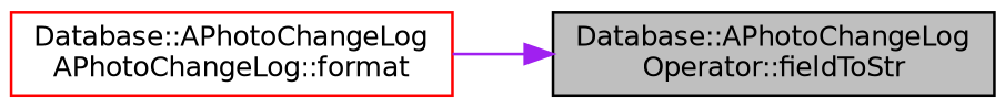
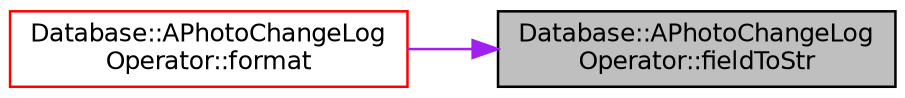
  digraph {
    rankdir=RL
    node [fontname=Helvetica fontsize=10 shape=record style=filled]
    n1 [color=black fillcolor=grey75 fontcolor=black height=0.2 label="Database::APhotoChangeLog\lOperator::fieldToStr" width=0.4]
-   n2 [color=red fillcolor=white height=0.2 label="Database::APhotoChangeLog\lAPhotoChangeLog::format" width=0.4]
+   n2 [color=red fillcolor=white height=0.2 label="Database::APhotoChangeLog\lOperator::format" width=0.4]
    n1 -> n2 [color=purple dir=back fontname=Helvetica fontsize=10 labelfontname=Helvetica labelfontsize=10 style=solid]
  }
